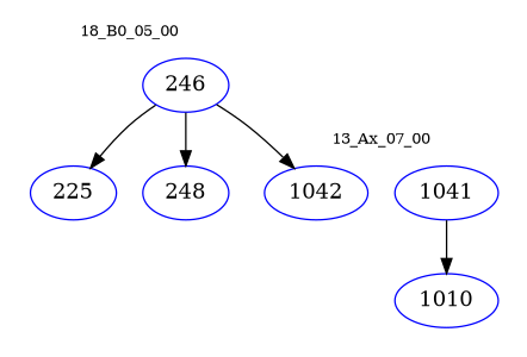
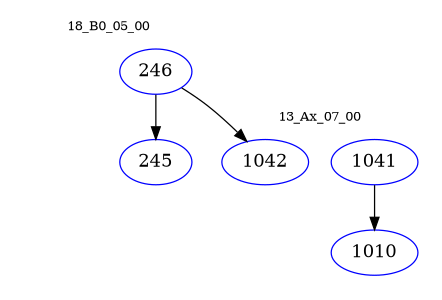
  digraph {
    node [color=blue]
    edge [color=black]
    n1 [label=1041]
    n2 [label=1010]
    n3 [label=1042]
    n4 [label=246]
-   n5 [label=225]
-   n6 [label=248]
+   n6 [label=245]
    subgraph cluster_1 {
      color=white
      fontsize=10
      label="13_Ax_07_00"
      n1
      n2
      n3
    }
    subgraph cluster_2 {
      color=white
      fontsize=10
      label="18_B0_05_00"
      n4
-     n5
      n6
    }
    n1 -> n2
    n4 -> n3
-   n4 -> n5
    n4 -> n6
  }
